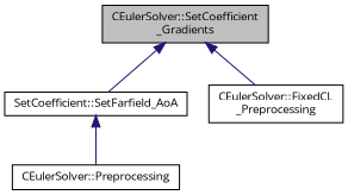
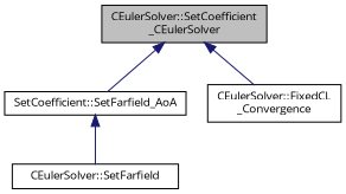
  digraph {
    fontname="Open Sans"
    rankdir=TB
    node [color=black fillcolor=white fontname="Open Sans" fontsize=10 shape=record style=filled]
    edge [color=midnightblue dir=back fontname="Open Sans" fontsize=10 labelfontname=Helvetica labelfontsize=10 style=solid]
-   n1 [fillcolor=grey75 fontcolor=black height=0.2 label="CEulerSolver::SetCoefficient\l_Gradients" width=0.4]
+   n1 [fillcolor=grey75 fontcolor=black height=0.2 label="CEulerSolver::SetCoefficient\l_CEulerSolver" width=0.4]
    n2 [height=0.2 label="SetCoefficient::SetFarfield_AoA" width=0.4]
-   n3 [height=0.2 label="CEulerSolver::FixedCL\l_Preprocessing" width=0.4]
-   n4 [height=0.2 label="CEulerSolver::Preprocessing" width=0.4]
+   n3 [height=0.2 label="CEulerSolver::FixedCL\l_Convergence" width=0.4]
+   n4 [height=0.2 label="CEulerSolver::SetFarfield" width=0.4]
    n1 -> n2
    n1 -> n3
    n2 -> n4
  }
